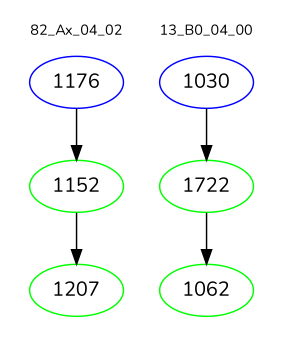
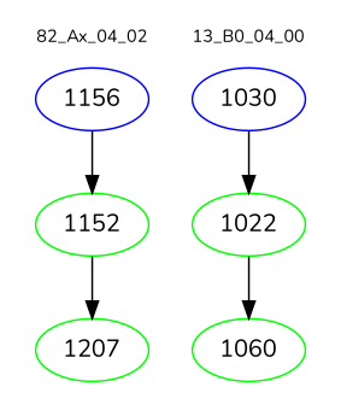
  digraph {
    fontname=Nunito
    node [color=green fontname=Nunito]
    edge [color=black fontname=Nunito]
-   n1 [color=blue label=1176]
+   n1 [color=blue label=1156]
    n2 [label=1152]
    n3 [label=1207]
    n4 [color=blue label=1030]
-   n5 [label=1722]
-   n6 [label=1062]
+   n5 [label=1022]
+   n6 [label=1060]
    subgraph cluster_1 {
      color=white
      fontsize=10
      label="82_Ax_04_02"
      n1
      n2
      n3
    }
    subgraph cluster_2 {
      color=white
      fontsize=10
      label="13_B0_04_00"
      n4
      n5
      n6
    }
    n1 -> n2
    n2 -> n3
    n4 -> n5
    n5 -> n6
  }
